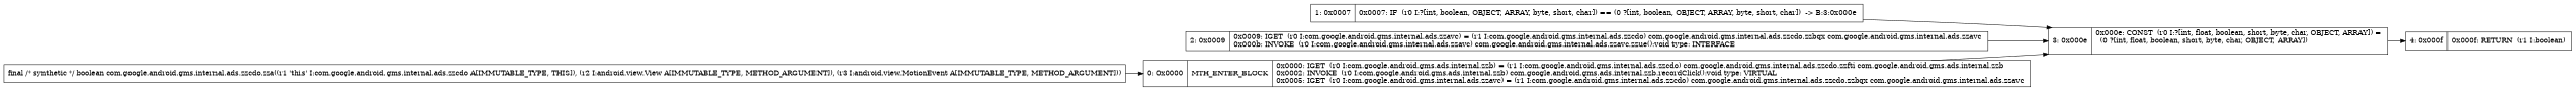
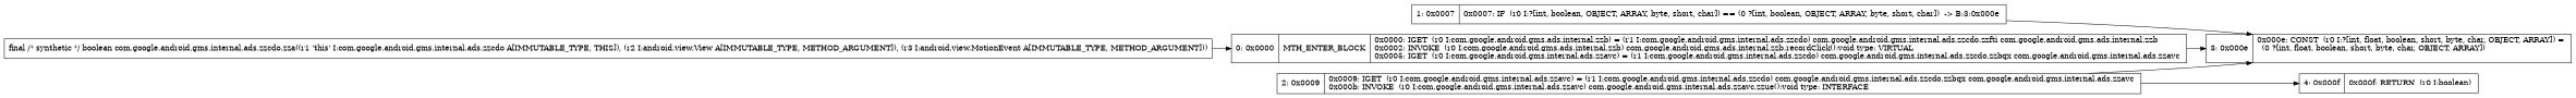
  digraph {
    rankdir=LR
    node [shape=record]
    n1 [label="{0\:\ 0x0000|MTH_ENTER_BLOCK\l|0x0000: IGET  (r0 I:com.google.android.gms.ads.internal.zzb) = (r1 I:com.google.android.gms.internal.ads.zzcdo) com.google.android.gms.internal.ads.zzcdo.zzfti com.google.android.gms.ads.internal.zzb \l0x0002: INVOKE  (r0 I:com.google.android.gms.ads.internal.zzb) com.google.android.gms.ads.internal.zzb.recordClick():void type: VIRTUAL \l0x0005: IGET  (r0 I:com.google.android.gms.internal.ads.zzavc) = (r1 I:com.google.android.gms.internal.ads.zzcdo) com.google.android.gms.internal.ads.zzcdo.zzbqx com.google.android.gms.internal.ads.zzavc \l}"]
    n2 [label="{3\:\ 0x000e|0x000e: CONST  (r0 I:?[int, float, boolean, short, byte, char, OBJECT, ARRAY]) = \l  (0 ?[int, float, boolean, short, byte, char, OBJECT, ARRAY])\l \l}"]
    n3 [label="{1\:\ 0x0007|0x0007: IF  (r0 I:?[int, boolean, OBJECT, ARRAY, byte, short, char]) == (0 ?[int, boolean, OBJECT, ARRAY, byte, short, char])  \-\> B:3:0x000e \l}"]
    n4 [label="{2\:\ 0x0009|0x0009: IGET  (r0 I:com.google.android.gms.internal.ads.zzavc) = (r1 I:com.google.android.gms.internal.ads.zzcdo) com.google.android.gms.internal.ads.zzcdo.zzbqx com.google.android.gms.internal.ads.zzavc \l0x000b: INVOKE  (r0 I:com.google.android.gms.internal.ads.zzavc) com.google.android.gms.internal.ads.zzavc.zzue():void type: INTERFACE \l}"]
-   n5 [label="{4\:\ 0x000f|0x000f: RETURN  (r1 I:boolean) \l}"]
+   n5 [label="{4\:\ 0x000f|0x000f: RETURN  (r0 I:boolean) \l}"]
    n6 [label="{final \/* synthetic *\/ boolean com.google.android.gms.internal.ads.zzcdo.zza((r1 'this' I:com.google.android.gms.internal.ads.zzcdo A[IMMUTABLE_TYPE, THIS]), (r2 I:android.view.View A[IMMUTABLE_TYPE, METHOD_ARGUMENT]), (r3 I:android.view.MotionEvent A[IMMUTABLE_TYPE, METHOD_ARGUMENT])) }"]
    n1 -> n2
-   n2 -> n5
+   n4 -> n5
    n3 -> n2
    n4 -> n2
    n6 -> n1
  }
